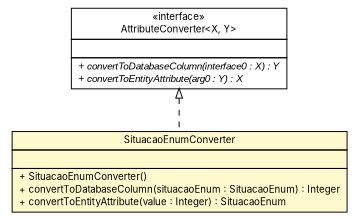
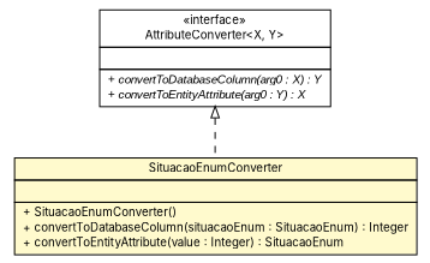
  digraph {
    nodesep=0.25
    ranksep=0.5
    fontname=Inter
    node [fontcolor=black fontname=Inter fontsize=10.0 shape=plaintext]
    n1 [label=<<table title="br.gov.to.sefaz.persistence.converter.SituacaoEnumConverter" border="0" cellborder="1" cellspacing="0" cellpadding="2" port="p" bgcolor="lemonChiffon" href="./SituacaoEnumConverter.html"> 		<tr><td><table border="0" cellspacing="0" cellpadding="1"> <tr><td align="center" balign="center"> SituacaoEnumConverter </td></tr> 		</table></td></tr> 		<tr><td><table border="0" cellspacing="0" cellpadding="1"> <tr><td align="left" balign="left">  </td></tr> 		</table></td></tr> 		<tr><td><table border="0" cellspacing="0" cellpadding="1"> <tr><td align="left" balign="left"> + SituacaoEnumConverter() </td></tr> <tr><td align="left" balign="left"> + convertToDatabaseColumn(situacaoEnum : SituacaoEnum) : Integer </td></tr> <tr><td align="left" balign="left"> + convertToEntityAttribute(value : Integer) : SituacaoEnum </td></tr> 		</table></td></tr> 		</table>>]
-   n2 [label=<<table title="javax.persistence.AttributeConverter" border="0" cellborder="1" cellspacing="0" cellpadding="2" port="p" href="http://java.sun.com/j2se/1.4.2/docs/api/javax/persistence/AttributeConverter.html"> 		<tr><td><table border="0" cellspacing="0" cellpadding="1"> <tr><td align="center" balign="center"> &#171;interface&#187; </td></tr> <tr><td align="center" balign="center"> AttributeConverter&lt;X, Y&gt; </td></tr> 		</table></td></tr> 		<tr><td><table border="0" cellspacing="0" cellpadding="1"> <tr><td align="left" balign="left">  </td></tr> 		</table></td></tr> 		<tr><td><table border="0" cellspacing="0" cellpadding="1"> <tr><td align="left" balign="left"><font face="arial italic" point-size="10.0"> + convertToDatabaseColumn(interface0 : X) : Y </font></td></tr> <tr><td align="left" balign="left"><font face="arial italic" point-size="10.0"> + convertToEntityAttribute(arg0 : Y) : X </font></td></tr> 		</table></td></tr> 		</table>>]
+   n2 [label=<<table title="javax.persistence.AttributeConverter" border="0" cellborder="1" cellspacing="0" cellpadding="2" port="p" href="http://java.sun.com/j2se/1.4.2/docs/api/javax/persistence/AttributeConverter.html"> 		<tr><td><table border="0" cellspacing="0" cellpadding="1"> <tr><td align="center" balign="center"> &#171;interface&#187; </td></tr> <tr><td align="center" balign="center"> AttributeConverter&lt;X, Y&gt; </td></tr> 		</table></td></tr> 		<tr><td><table border="0" cellspacing="0" cellpadding="1"> <tr><td align="left" balign="left">  </td></tr> 		</table></td></tr> 		<tr><td><table border="0" cellspacing="0" cellpadding="1"> <tr><td align="left" balign="left"><font face="arial italic" point-size="10.0"> + convertToDatabaseColumn(arg0 : X) : Y </font></td></tr> <tr><td align="left" balign="left"><font face="arial italic" point-size="10.0"> + convertToEntityAttribute(arg0 : Y) : X </font></td></tr> 		</table></td></tr> 		</table>>]
    n2 -> n1 [arrowtail=empty dir=back fontname=Inter fontsize=10 headport=p labelfontname=arial labelfontsize=10 style=dashed tailport=p]
  }
